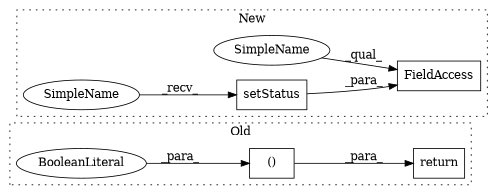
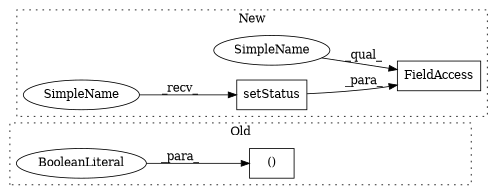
  digraph {
    rankdir=LR
    node [a=42 l=4 s=3501 shape=box]
-   n1 [a=41 l=14 label=return s=3487]
    n2 [a=106 l=119 label="()"]
    n3 [a=9 l=5 label=BooleanLiteral shape=ellipse]
    n4 [a=32 l="10,1" label=setStatus s="3960,4050"]
    n5 [a=22 l=16 label=FieldAccess s=4034]
    n6 [label=SimpleName s=4034 shape=ellipse]
    n7 [label=SimpleName s=3955 shape=ellipse]
    subgraph cluster_1 {
      label=Old
      style=dotted
-     n1
      n2
      n3
    }
    subgraph cluster_2 {
      label=New
      style=dotted
      n4
      n5
      n6
      n7
    }
-   n2 -> n1 [label=_para_]
    n3 -> n2 [label=_para_]
    n4 -> n5 [label=_para_]
    n6 -> n5 [label=_qual_]
    n7 -> n4 [label=_recv_]
  }
